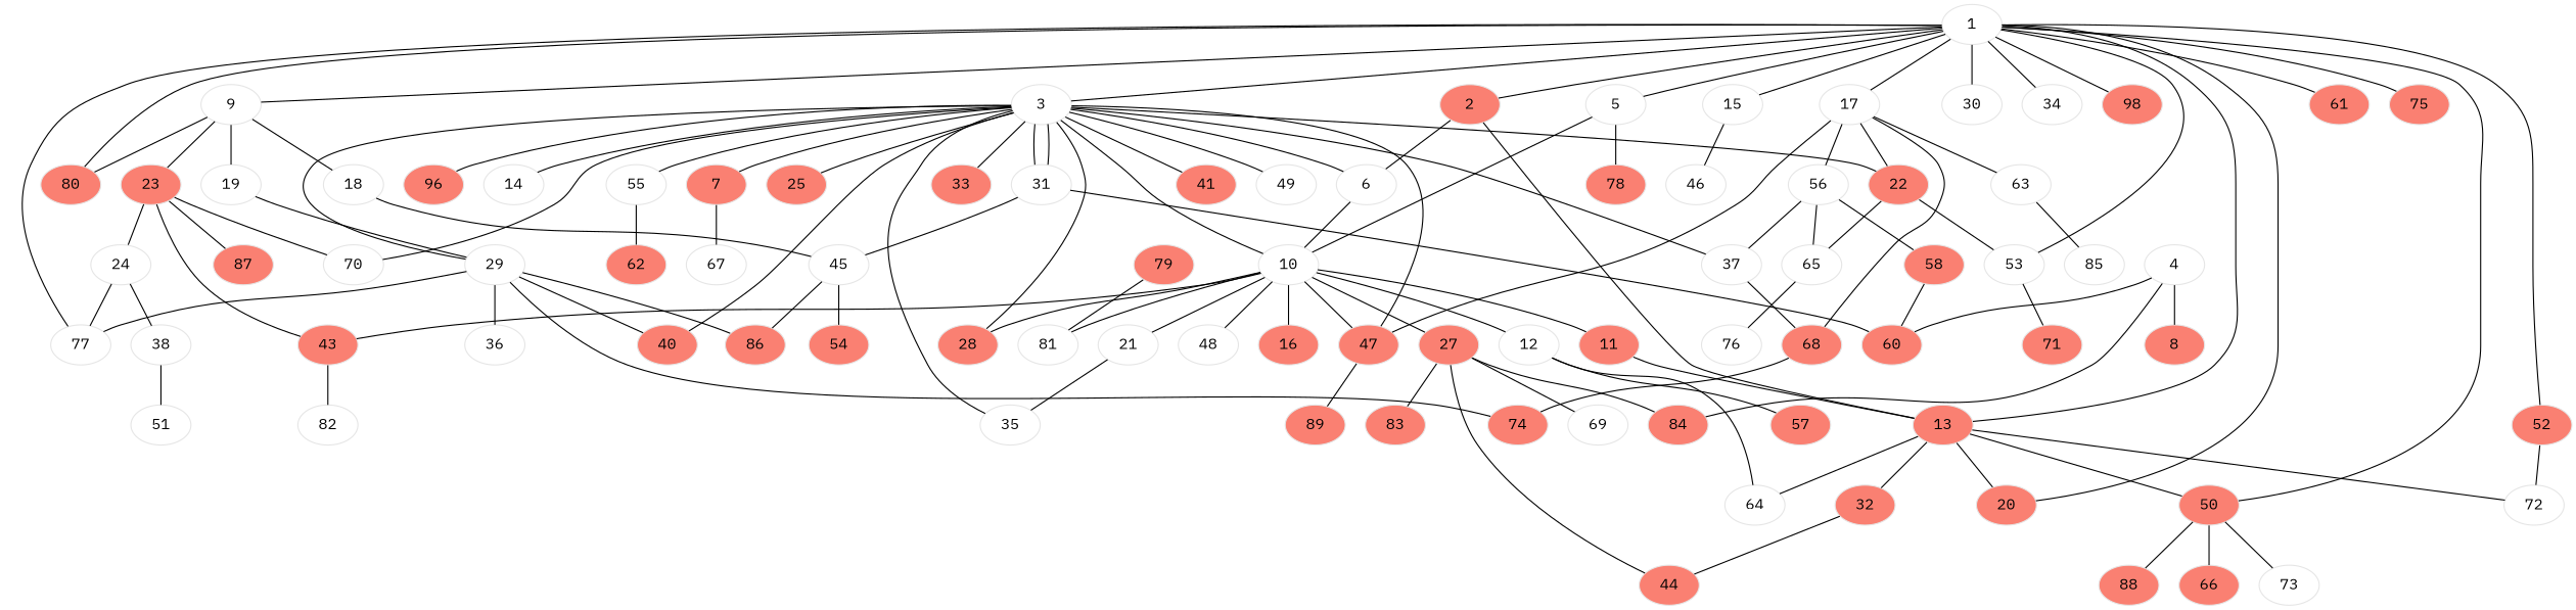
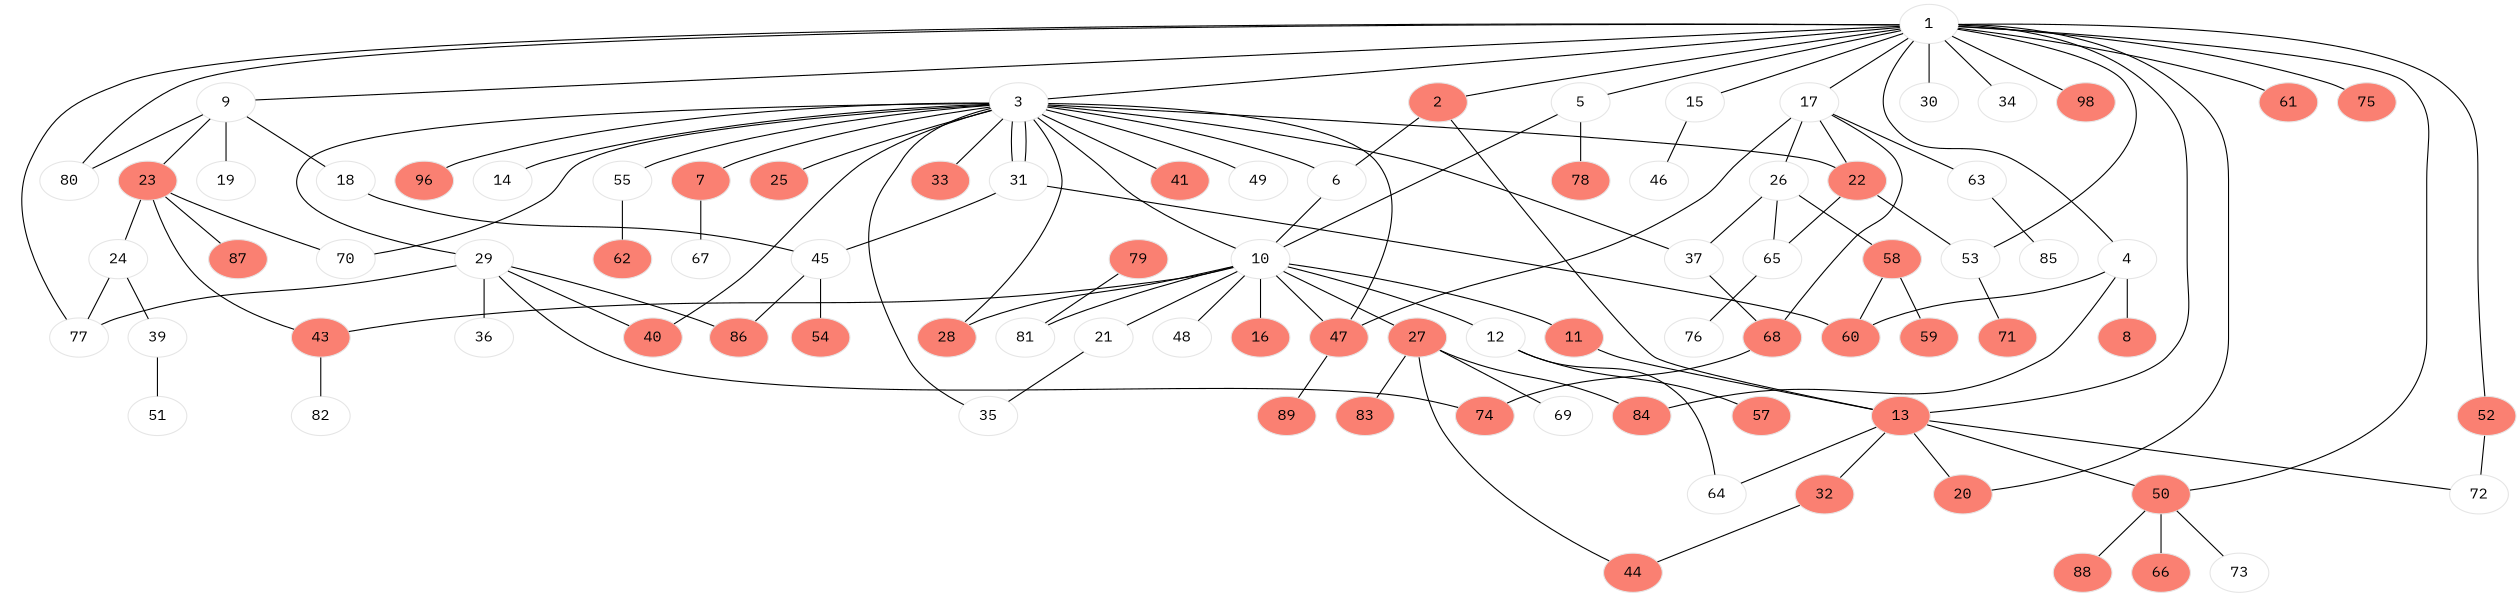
  graph {
    fontname="IBM Plex Mono"
    node [color=gray90 fillcolor=white fontname="IBM Plex Mono" style=filled]
    edge [fontname="IBM Plex Mono"]
    2 [fillcolor=salmon]
    1
    3
    4
    5
    9
    13 [fillcolor=salmon]
    15
    17
    20 [fillcolor=salmon]
    30
    34
    n13 [fillcolor=salmon label=98]
    50 [fillcolor=salmon]
    52 [fillcolor=salmon]
    53
    61 [fillcolor=salmon]
    75 [fillcolor=salmon]
    77
-   80 [fillcolor=salmon]
+   80
    6
    22 [fillcolor=salmon]
    7 [fillcolor=salmon]
    10
    14
    25 [fillcolor=salmon]
    28 [fillcolor=salmon]
    29
    31
    33 [fillcolor=salmon]
    35
    37
    40 [fillcolor=salmon]
    41 [fillcolor=salmon]
    47 [fillcolor=salmon]
    49
    55
    n38 [fillcolor=salmon label=96]
    70
    8 [fillcolor=salmon]
    60 [fillcolor=salmon]
    84 [fillcolor=salmon]
    78 [fillcolor=salmon]
    18
    19
    23 [fillcolor=salmon]
    64
    32 [fillcolor=salmon]
    72
    46
-   26 [label=56]
+   26
    63
    68 [fillcolor=salmon]
    65
    66 [fillcolor=salmon]
    73
    88 [fillcolor=salmon]
    71 [fillcolor=salmon]
    67
    11 [fillcolor=salmon]
    12
    16 [fillcolor=salmon]
    21
    27 [fillcolor=salmon]
    43 [fillcolor=salmon]
    48
    81
    36
    74 [fillcolor=salmon]
    86 [fillcolor=salmon]
    45
    89 [fillcolor=salmon]
    62 [fillcolor=salmon]
    24
    87 [fillcolor=salmon]
    57 [fillcolor=salmon]
    44 [fillcolor=salmon]
    69
    83 [fillcolor=salmon]
    82
    58 [fillcolor=salmon]
    85
    54 [fillcolor=salmon]
    76
-   39 [label=38]
+   39
    51
+   59 [fillcolor=salmon]
    79 [fillcolor=salmon]
    2 -- 13
    2 -- 6
    1 -- 2
    1 -- 3
+   1 -- 4
    1 -- 5
    1 -- 9
    1 -- 13
    1 -- 15
    1 -- 17
    1 -- 20
    1 -- 30
    1 -- 34
    1 -- n13
    1 -- 50
    1 -- 52
    1 -- 53
    1 -- 61
    1 -- 75
    1 -- 77
    1 -- 80
    3 -- 6
    3 -- 22
    3 -- 7
    3 -- 10
    3 -- 14
    3 -- 25
    3 -- 28
    3 -- 29
    3 -- 31
    3 -- 31
    3 -- 33
    3 -- 35
    3 -- 37
    3 -- 40
    3 -- 41
    3 -- 47
    3 -- 49
    3 -- 55
    3 -- n38
    3 -- 70
    4 -- 8
    4 -- 60
    4 -- 84
    5 -- 10
    5 -- 78
    9 -- 80
    9 -- 18
    9 -- 19
    9 -- 23
    13 -- 20
    13 -- 50
    13 -- 64
    13 -- 32
    13 -- 72
    15 -- 46
    17 -- 22
    17 -- 47
    17 -- 26
    17 -- 63
    17 -- 68
    50 -- 66
    50 -- 73
    50 -- 88
    52 -- 72
    53 -- 71
    6 -- 10
    22 -- 53
    22 -- 65
    7 -- 67
    10 -- 28
    10 -- 47
    10 -- 11
    10 -- 12
    10 -- 16
    10 -- 21
    10 -- 27
    10 -- 43
    10 -- 48
    10 -- 81
    29 -- 77
    29 -- 40
    29 -- 36
    29 -- 74
    29 -- 86
    31 -- 60
    31 -- 45
    37 -- 68
    47 -- 89
    55 -- 62
    18 -- 45
-   19 -- 29
    23 -- 70
    23 -- 43
    23 -- 24
    23 -- 87
    32 -- 44
    26 -- 37
    26 -- 65
    26 -- 58
    63 -- 85
    68 -- 74
    65 -- 76
    11 -- 13
    12 -- 64
    12 -- 57
    21 -- 35
    27 -- 84
    27 -- 44
    27 -- 69
    27 -- 83
    43 -- 82
    45 -- 86
    45 -- 54
    24 -- 77
    24 -- 39
    58 -- 60
+   58 -- 59
    39 -- 51
    79 -- 81
  }
